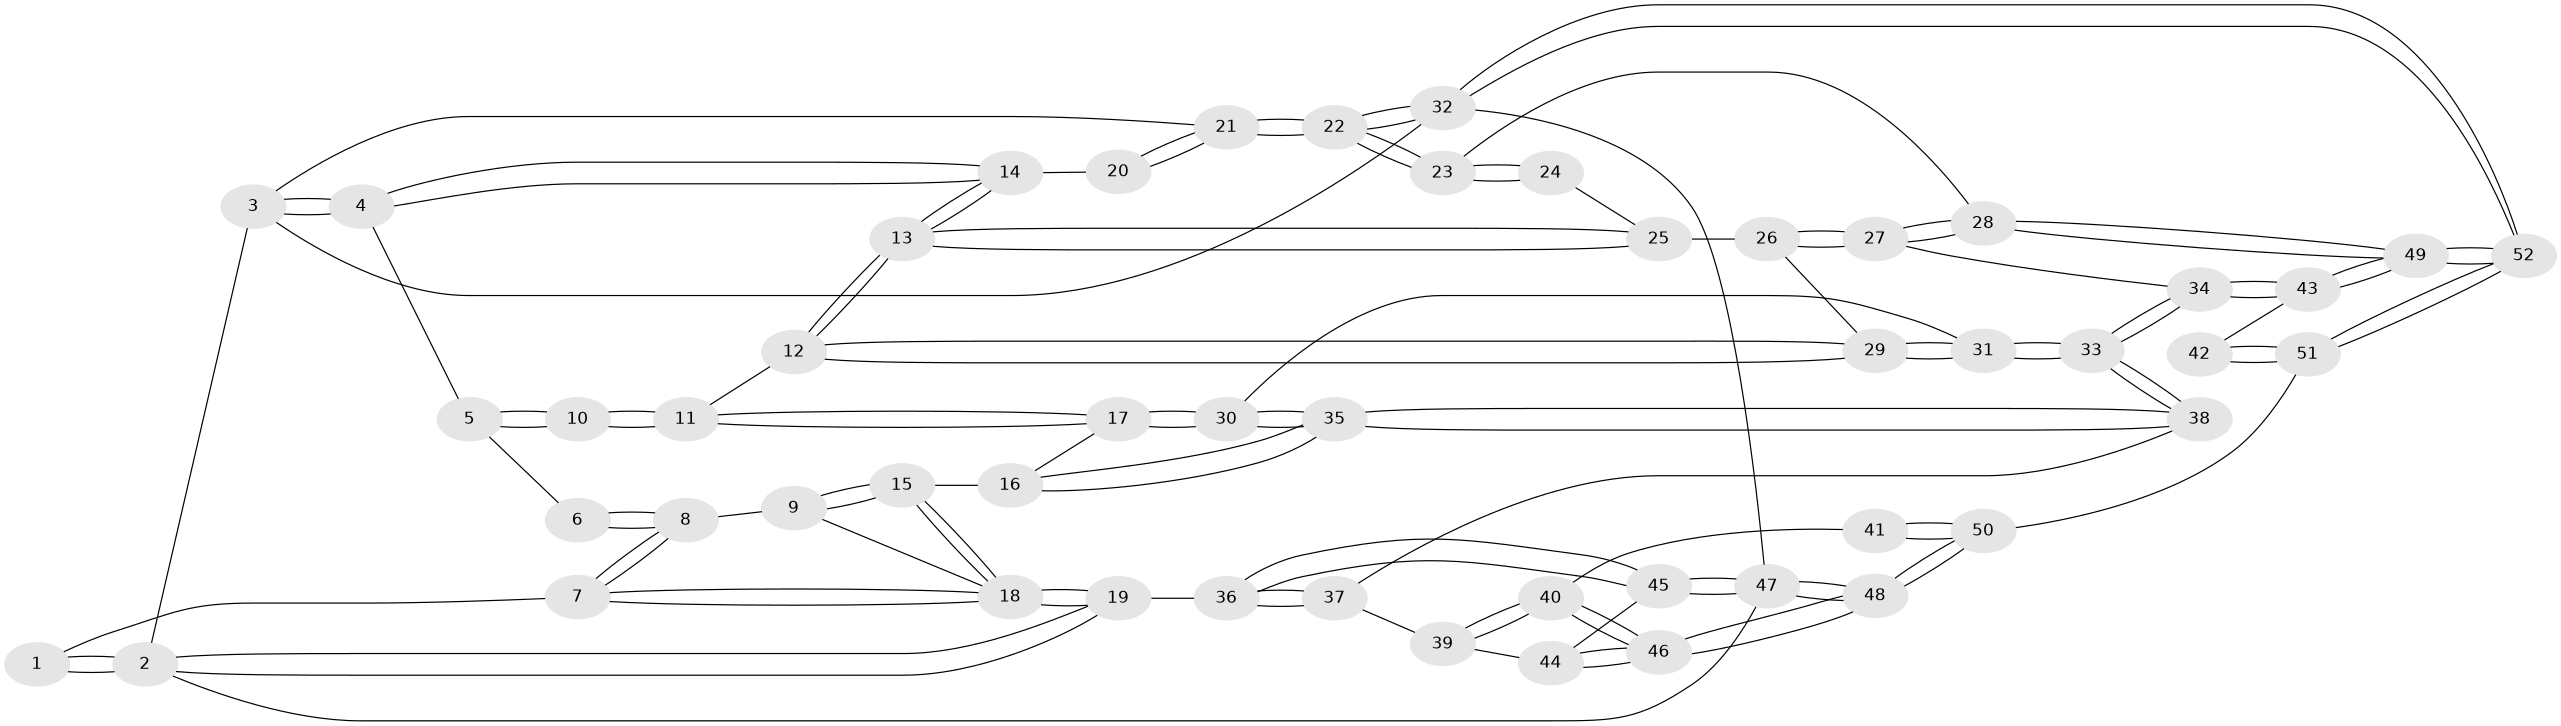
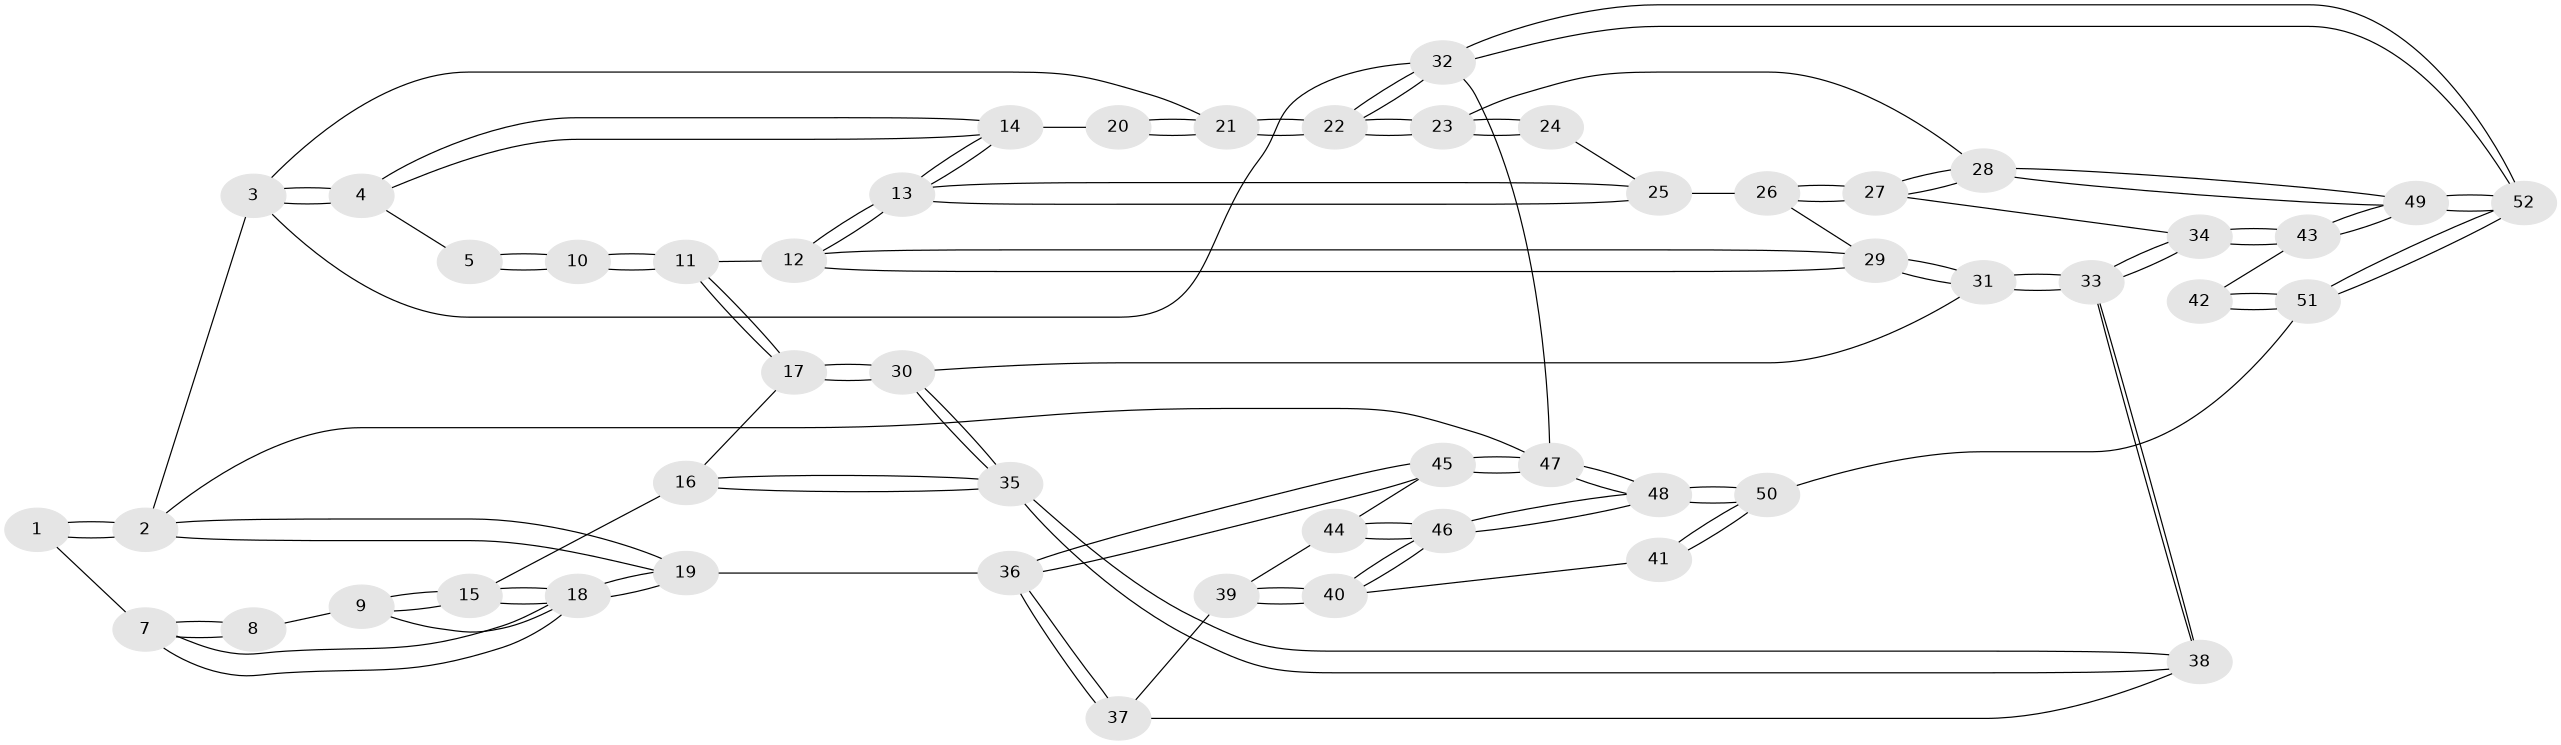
  graph {
    fontname="DejaVu Sans"
    rankdir=LR
    node [color=gray90 fontname="DejaVu Sans" style=filled]
    edge [fontname="DejaVu Sans"]
    1
    2
    7
    3
    19
    47
    8
    18
    4
    21
    32
    36
    48
    5
    14
    22
    52
-   6
    10
    20
    11
    9
    15
    16
    12
    17
    13
    29
    30
    25
    31
    26
    35
    38
    37
    45
    23
    24
    28
    49
    27
    34
    43
    33
    39
    40
    44
    41
    46
    50
    42
    51
    1 -- 2
    1 -- 2
    1 -- 7
    2 -- 3
    2 -- 19
    2 -- 19
    2 -- 47
    7 -- 8
    7 -- 8
    7 -- 18
    7 -- 18
    3 -- 4
    3 -- 4
    3 -- 21
    3 -- 32
    19 -- 36
    47 -- 48
    47 -- 48
    8 -- 9
    18 -- 19
    18 -- 19
    4 -- 5
    4 -- 14
    4 -- 14
    21 -- 22
    21 -- 22
    32 -- 47
    32 -- 52
    32 -- 52
    36 -- 37
    36 -- 37
    36 -- 45
    36 -- 45
    48 -- 50
    48 -- 50
-   5 -- 6
    5 -- 10
    5 -- 10
    14 -- 20
    22 -- 32
    22 -- 32
    22 -- 23
    22 -- 23
-   6 -- 8
-   6 -- 8
    10 -- 11
    10 -- 11
    20 -- 21
    20 -- 21
    11 -- 12
    11 -- 17
    11 -- 17
    9 -- 18
    9 -- 15
    9 -- 15
    15 -- 18
    15 -- 18
    15 -- 16
    16 -- 17
    16 -- 35
    16 -- 35
    12 -- 13
    12 -- 13
    12 -- 29
    12 -- 29
    17 -- 30
    17 -- 30
    13 -- 14
    13 -- 14
    13 -- 25
    13 -- 25
    29 -- 31
    29 -- 31
    30 -- 31
    30 -- 35
    30 -- 35
    25 -- 26
    31 -- 33
    31 -- 33
    26 -- 29
    26 -- 27
    26 -- 27
    35 -- 38
    35 -- 38
    37 -- 38
    37 -- 39
    45 -- 47
    45 -- 47
    23 -- 24
    23 -- 24
    23 -- 28
    24 -- 25
    28 -- 49
    28 -- 49
    49 -- 52
    49 -- 52
    27 -- 28
    27 -- 28
    27 -- 34
    34 -- 43
    34 -- 43
    43 -- 49
    43 -- 49
    33 -- 38
    33 -- 38
    33 -- 34
    33 -- 34
    39 -- 40
    39 -- 40
    39 -- 44
    40 -- 41
    40 -- 46
    40 -- 46
    44 -- 45
    44 -- 46
    44 -- 46
    41 -- 50
    41 -- 50
    46 -- 48
    46 -- 48
    50 -- 51
    42 -- 43
    42 -- 51
    42 -- 51
    51 -- 52
    51 -- 52
  }
